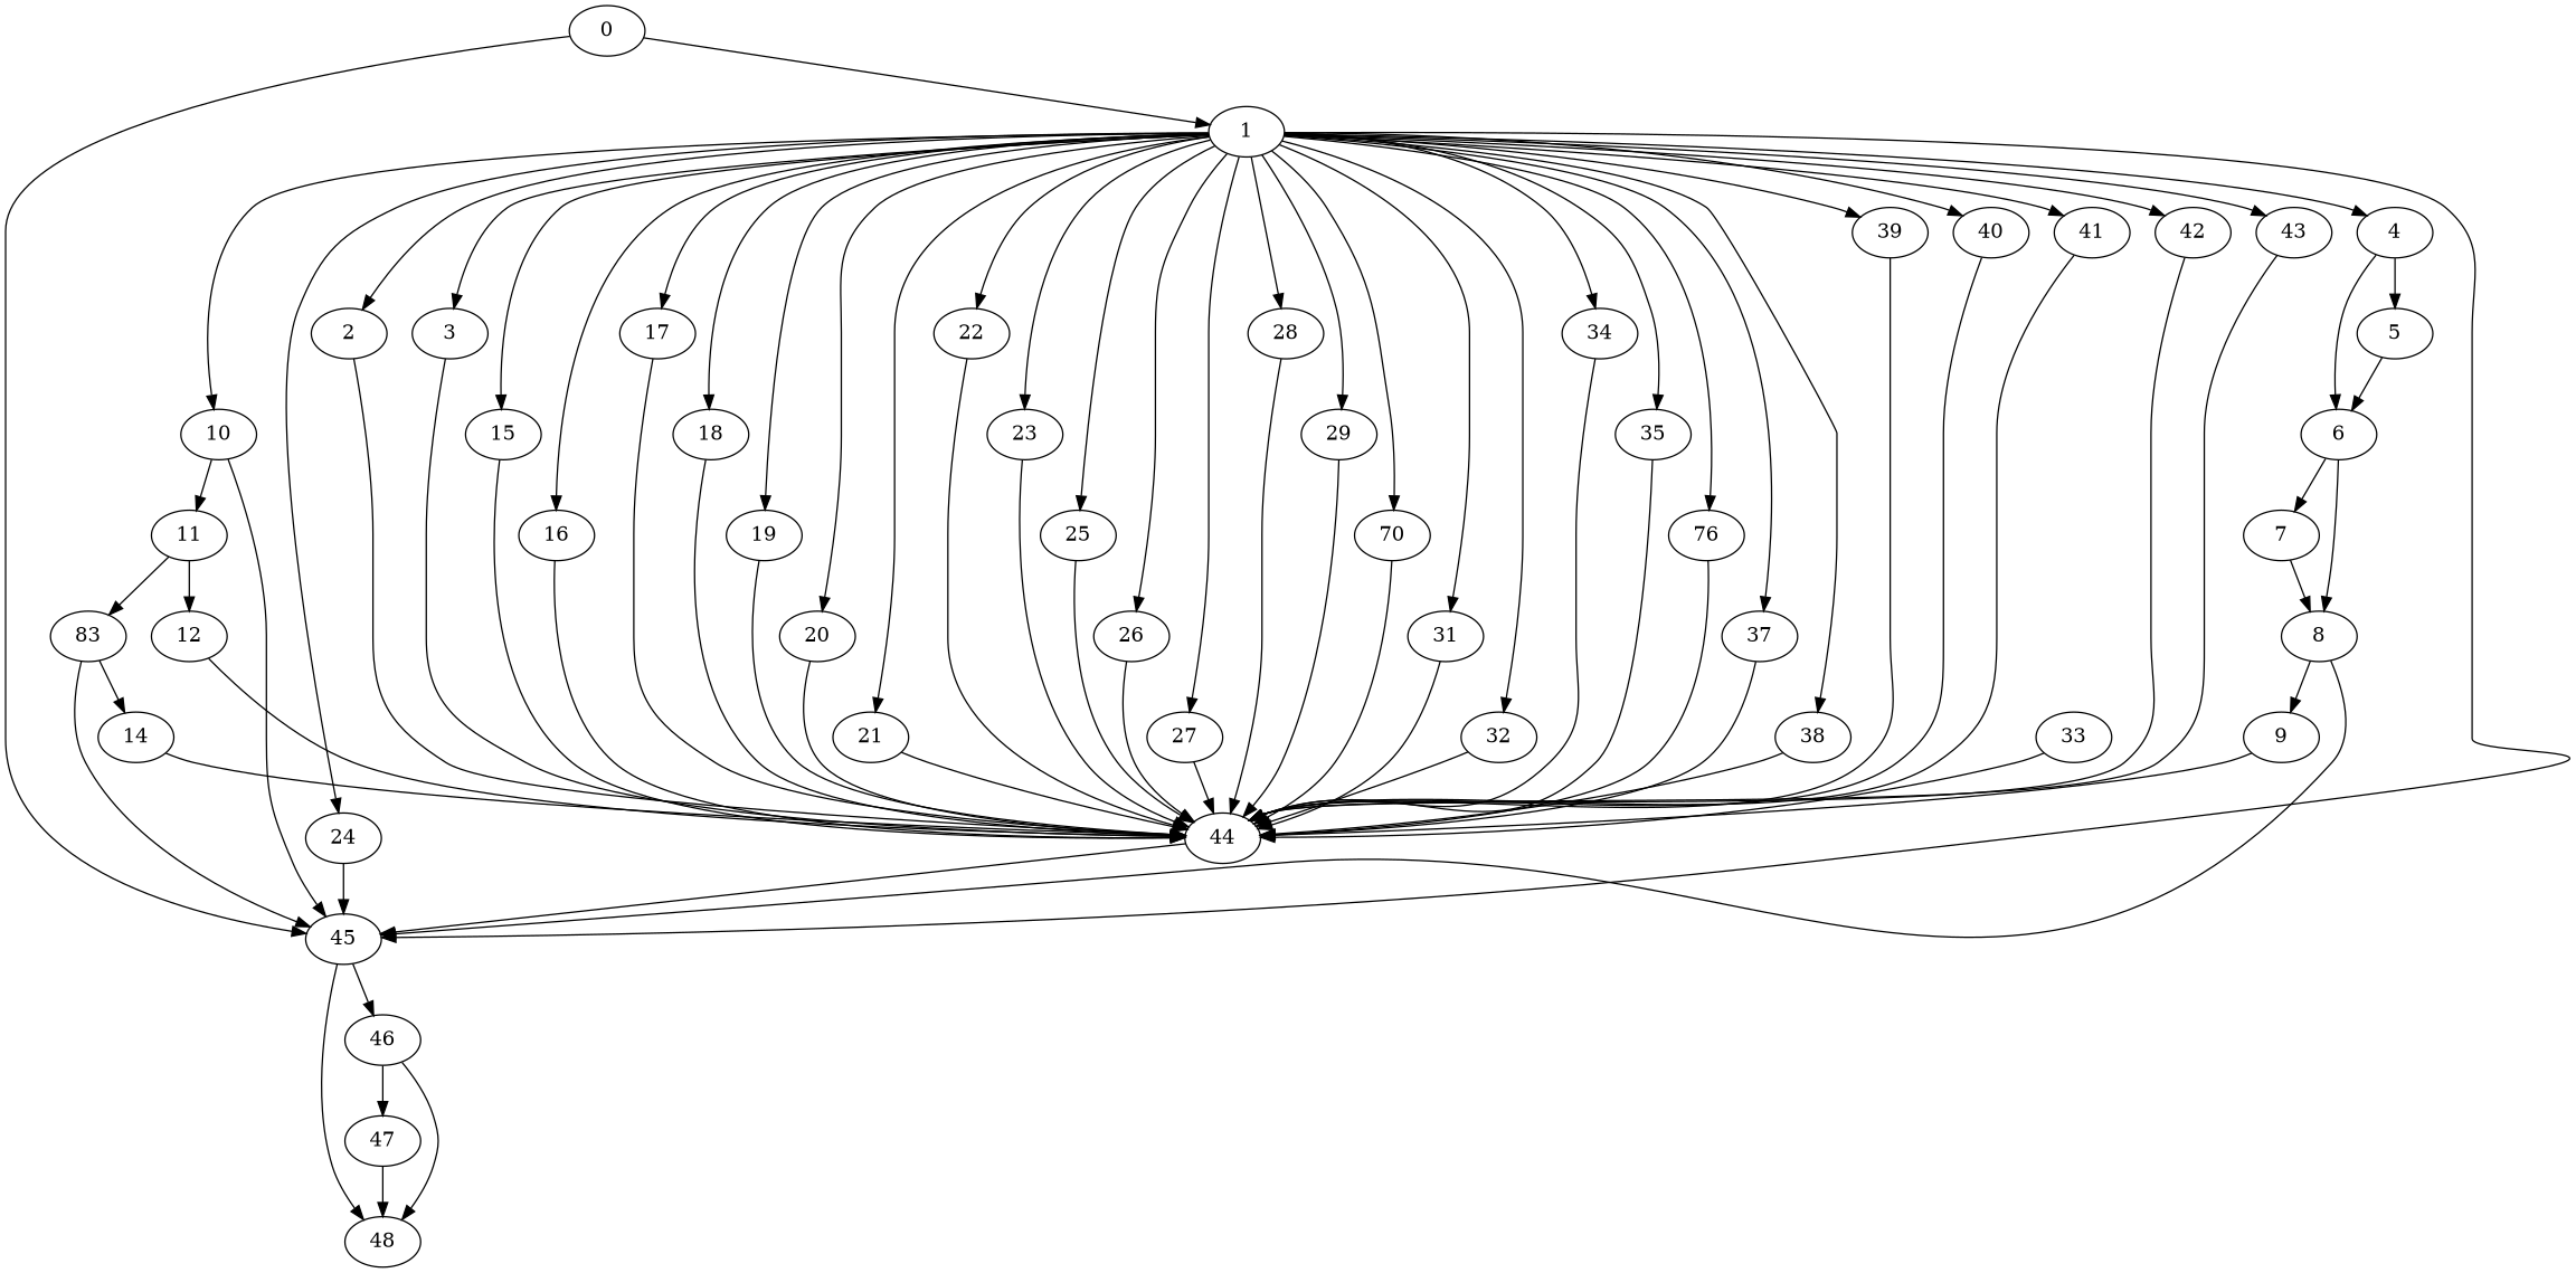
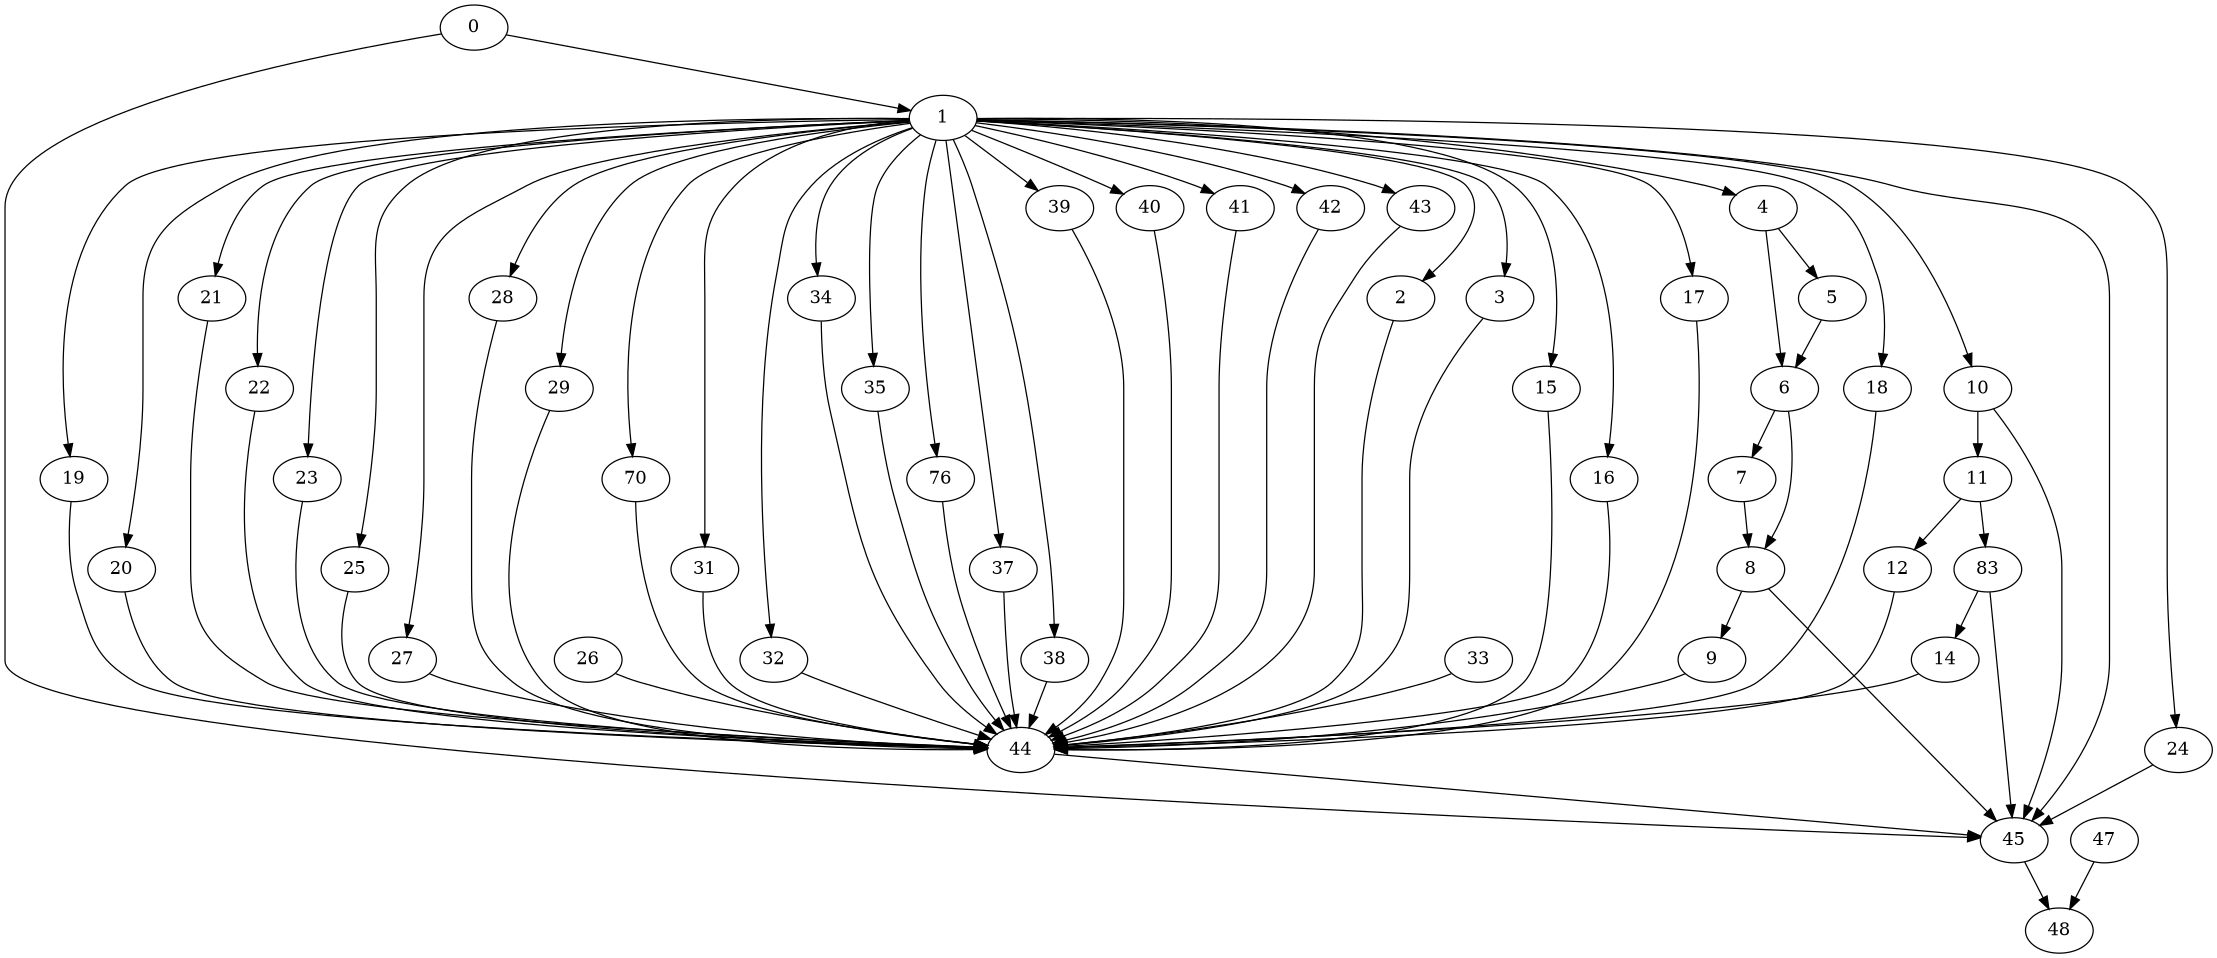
  digraph {
    0
    1
    45
    2
    3
    4
    10
    15
    16
    17
    18
    19
    20
    21
    22
    23
    24
    25
    26
    27
    28
    29
    n23 [label=70]
    31
    32
    34
    35
    n28 [label=76]
    37
    38
    39
    40
    41
    42
    43
-   46
    48
    44
    5
    6
    11
    33
    7
    8
    9
    12
    n47 [label=83]
    14
    47
    0 -> 1
    0 -> 45
    1 -> 45
    1 -> 2
    1 -> 3
    1 -> 4
    1 -> 10
    1 -> 15
    1 -> 16
    1 -> 17
    1 -> 18
    1 -> 19
    1 -> 20
    1 -> 21
    1 -> 22
    1 -> 23
    1 -> 24
    1 -> 25
-   1 -> 26
    1 -> 27
    1 -> 28
    1 -> 29
    1 -> n23
    1 -> 31
    1 -> 32
    1 -> 34
    1 -> 35
    1 -> n28
    1 -> 37
    1 -> 38
    1 -> 39
    1 -> 40
    1 -> 41
    1 -> 42
    1 -> 43
-   45 -> 46
    45 -> 48
    2 -> 44
    3 -> 44
    4 -> 5
    4 -> 6
    10 -> 45
    10 -> 11
    15 -> 44
    16 -> 44
    17 -> 44
    18 -> 44
    19 -> 44
    20 -> 44
    21 -> 44
    22 -> 44
    23 -> 44
    24 -> 45
    25 -> 44
    26 -> 44
    27 -> 44
    28 -> 44
    29 -> 44
    n23 -> 44
    31 -> 44
    32 -> 44
    34 -> 44
    35 -> 44
    n28 -> 44
    37 -> 44
    38 -> 44
    39 -> 44
    40 -> 44
    41 -> 44
    42 -> 44
    43 -> 44
-   46 -> 48
-   46 -> 47
    44 -> 45
    5 -> 6
    6 -> 7
    6 -> 8
    11 -> 12
    11 -> n47
    33 -> 44
    7 -> 8
    8 -> 45
    8 -> 9
    9 -> 44
    12 -> 44
    n47 -> 45
    n47 -> 14
    14 -> 44
    47 -> 48
  }
